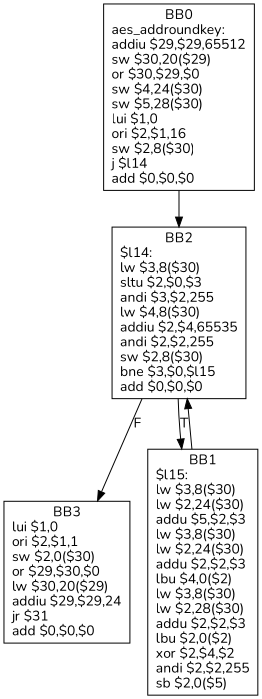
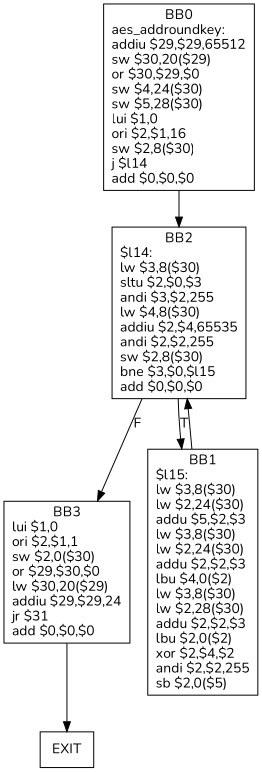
  digraph {
    fontname=Nunito
    node [shape=box fontname=Nunito]
    edge [style=filled fontname=Nunito]
    n1 [label="BB0\naes_addroundkey:\laddiu $29,$29,65512\lsw $30,20($29)\lor $30,$29,$0\lsw $4,24($30)\lsw $5,28($30)\llui $1,0\lori $2,$1,16\lsw $2,8($30)\lj $l14\ladd $0,$0,$0\l"]
    n2 [label="BB2\n$l14:\llw $3,8($30)\lsltu $2,$0,$3\landi $3,$2,255\llw $4,8($30)\laddiu $2,$4,65535\landi $2,$2,255\lsw $2,8($30)\lbne $3,$0,$l15\ladd $0,$0,$0\l"]
    n3 [label="BB3\nlui $1,0\lori $2,$1,1\lsw $2,0($30)\lor $29,$30,$0\llw $30,20($29)\laddiu $29,$29,24\ljr $31\ladd $0,$0,$0\l"]
    n4 [label="BB1\n$l15:\llw $3,8($30)\llw $2,24($30)\laddu $5,$2,$3\llw $3,8($30)\llw $2,24($30)\laddu $2,$2,$3\llbu $4,0($2)\llw $3,8($30)\llw $2,28($30)\laddu $2,$2,$3\llbu $2,0($2)\lxor $2,$4,$2\landi $2,$2,255\lsb $2,0($5)\l"]
+   EXIT
    n1 -> n2
    n2 -> n3 [label=F]
    n2 -> n4 [label=T]
+   n3 -> EXIT
    n4 -> n2
  }
